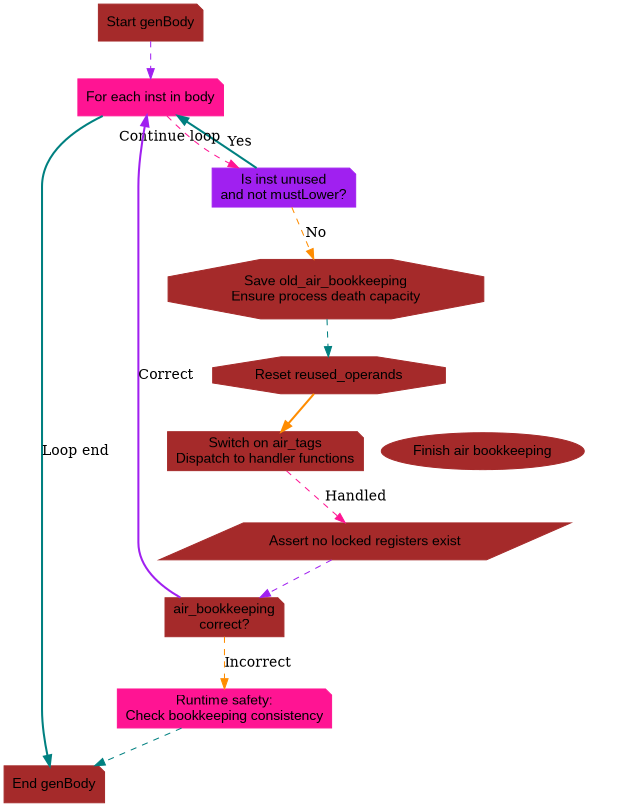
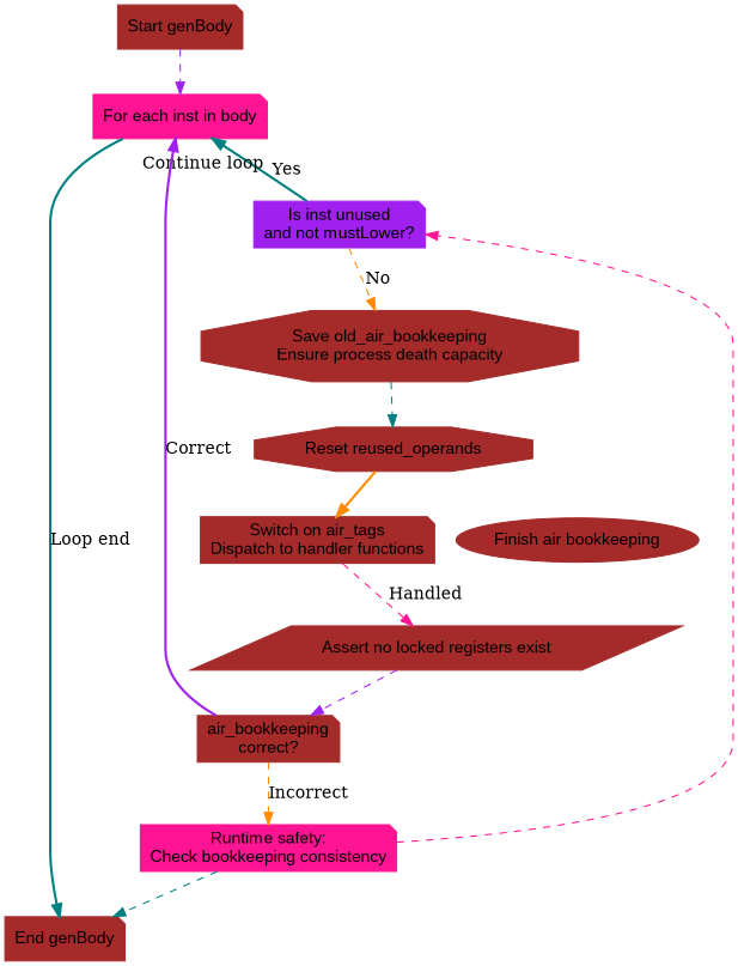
  digraph {
    node [color=brown fontname=Arial shape=note style=filled]
    edge [color=teal style=dashed]
    n1 [label="Start genBody"]
    n2 [color=deeppink label="For each inst in body"]
    n3 [label="End genBody"]
    n4 [color=purple label="Is inst unused\nand not mustLower?"]
    n5 [label="Save old_air_bookkeeping\nEnsure process death capacity" shape=octagon]
    n6 [label="Reset reused_operands" shape=octagon]
    n7 [label="air_bookkeeping\ncorrect?"]
    n8 [color=deeppink label="Runtime safety:\nCheck bookkeeping consistency"]
    n9 [label="Switch on air_tags\nDispatch to handler functions"]
    n10 [label="Assert no locked registers exist" shape=parallelogram]
    n11 [label="Finish air bookkeeping" shape=ellipse]
    n1 -> n2 [color=purple]
    n2 -> n3 [label="Loop end" style=bold]
-   n2 -> n4 [color=deeppink]
+   n8 -> n4 [color=deeppink]
    n4 -> n2 [label=Yes style=bold xlabel="Continue loop"]
    n4 -> n5 [color=darkorange label=No]
    n5 -> n6
    n6 -> n9 [color=darkorange style=bold]
    n7 -> n2 [color=purple label=Correct style=bold]
    n7 -> n8 [color=darkorange label=Incorrect]
    n8 -> n3
    n9 -> n10 [color=deeppink label=Handled]
    n10 -> n7 [color=purple]
    n11 -> n10 [style=invis color=""]
  }
